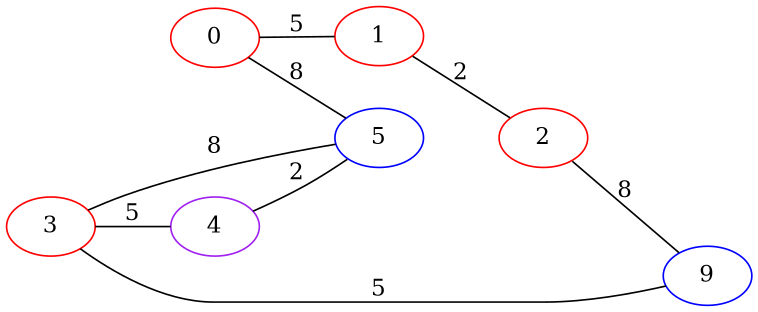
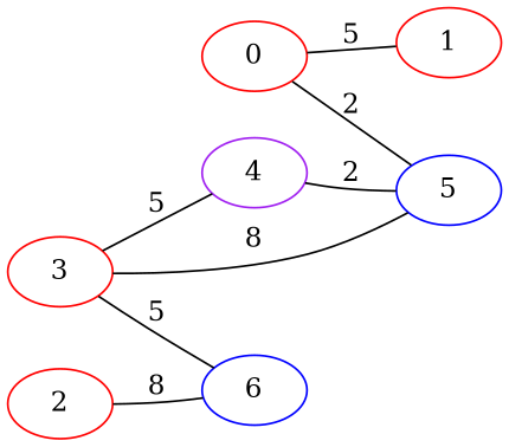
  graph {
    rankdir=LR
    node [color=red weight=1]
    0
    1
    5 [color=blue weight=3]
    2
-   6 [color=blue weight=3 label=9]
+   6 [color=blue weight=3]
    3
    4 [color=purple weight=4]
    0 -- 1 [label=5]
-   0 -- 5 [label=8]
-   1 -- 2 [label=2]
+   0 -- 5 [label=2]
    2 -- 6 [label=8]
    3 -- 5 [label=8]
    3 -- 6 [label=5]
    3 -- 4 [label=5]
    4 -- 5 [label=2]
  }
